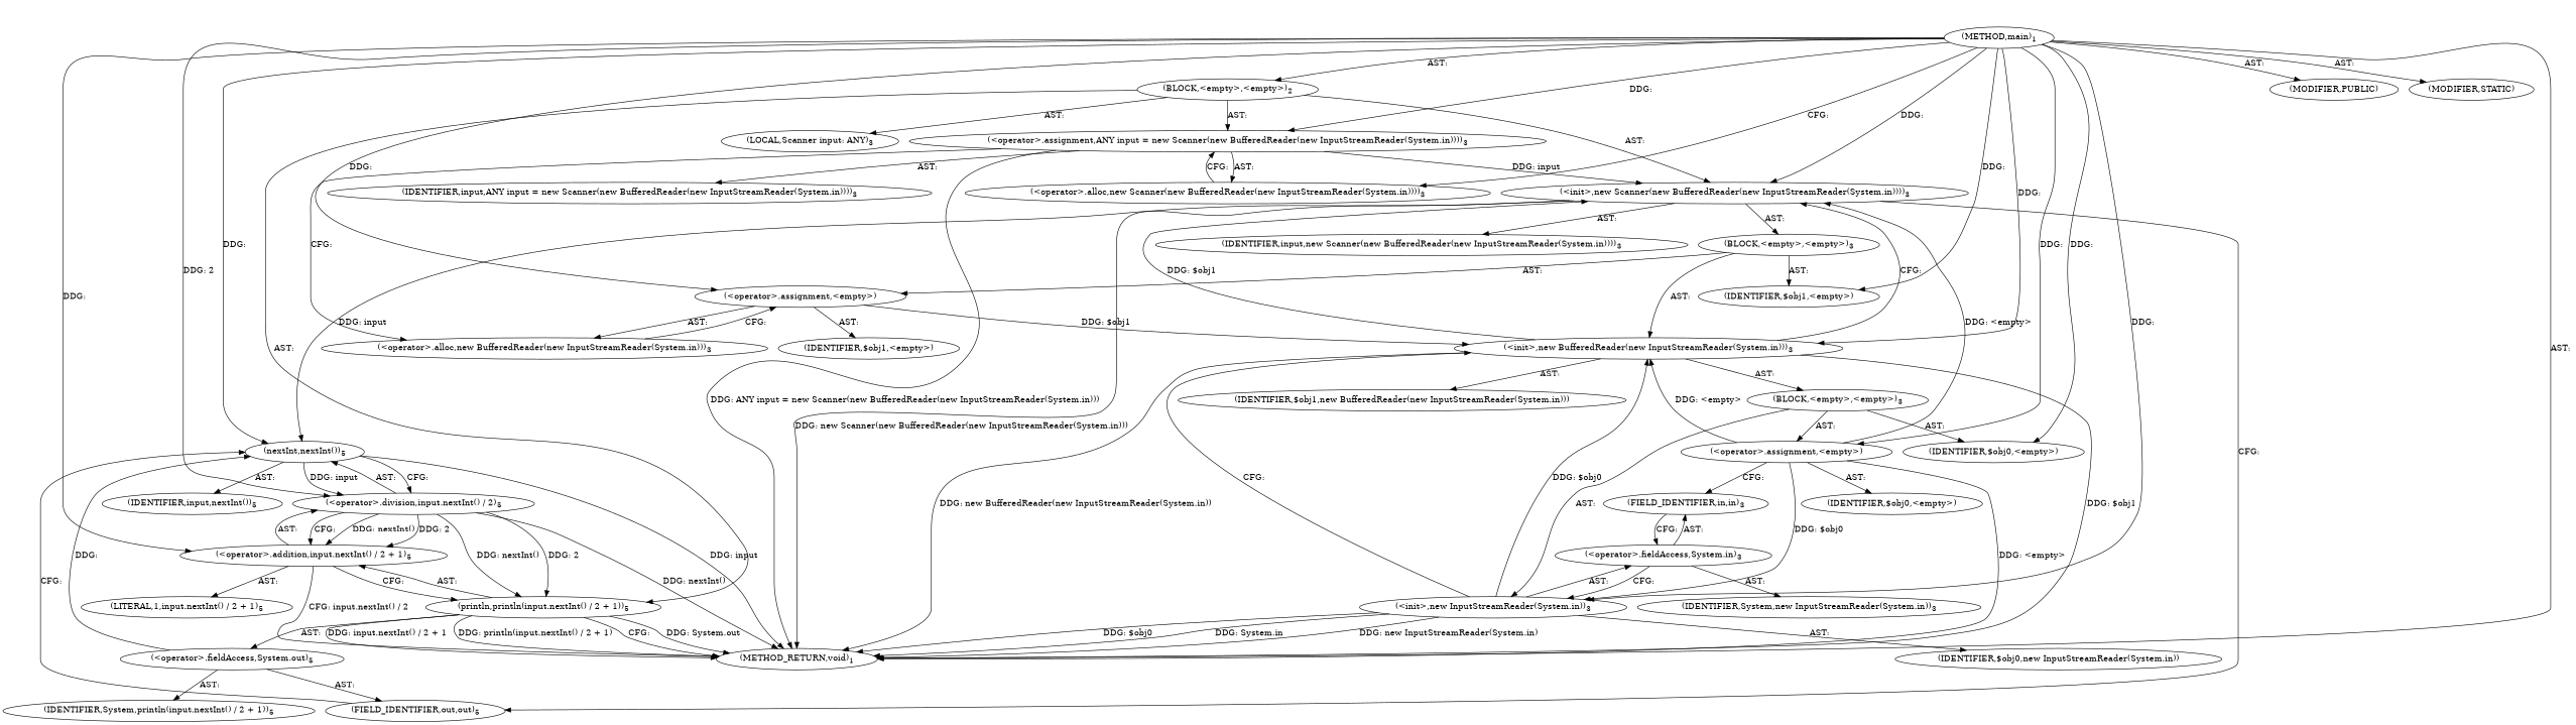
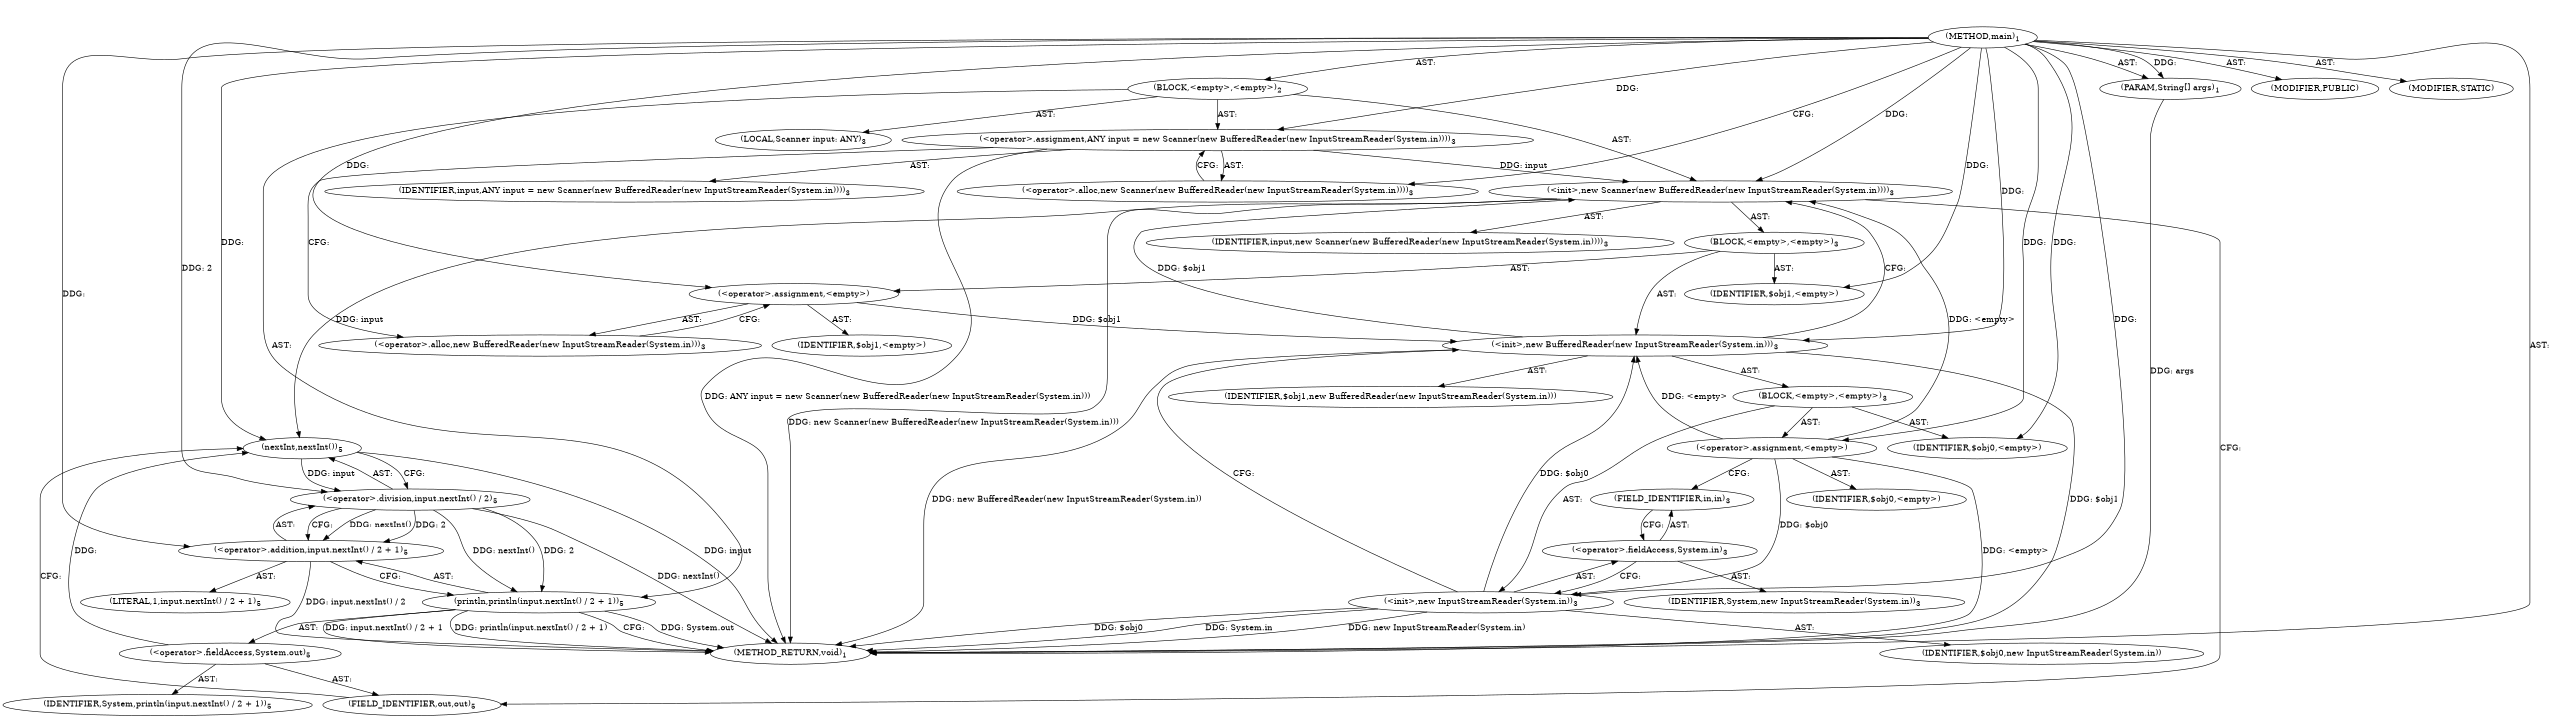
  digraph {
    n1 [label=<(METHOD,main)<SUB>1</SUB>>]
+   n2 [label=<(PARAM,String[] args)<SUB>1</SUB>>]
    n3 [label=<(BLOCK,&lt;empty&gt;,&lt;empty&gt;)<SUB>2</SUB>>]
    n4 [label=<(&lt;operator&gt;.assignment,ANY input = new Scanner(new BufferedReader(new InputStreamReader(System.in))))<SUB>3</SUB>>]
    n5 [label=<(&lt;operator&gt;.alloc,new Scanner(new BufferedReader(new InputStreamReader(System.in))))<SUB>3</SUB>>]
    n6 [label=<(&lt;init&gt;,new Scanner(new BufferedReader(new InputStreamReader(System.in))))<SUB>3</SUB>>]
    n7 [label=<(&lt;operator&gt;.assignment,&lt;empty&gt;)>]
    n8 [label=<(&lt;init&gt;,new BufferedReader(new InputStreamReader(System.in)))<SUB>3</SUB>>]
    n9 [label=<(&lt;operator&gt;.assignment,&lt;empty&gt;)>]
    n10 [label=<(&lt;init&gt;,new InputStreamReader(System.in))<SUB>3</SUB>>]
    n11 [label=<(IDENTIFIER,$obj0,&lt;empty&gt;)>]
    n12 [label=<(IDENTIFIER,$obj1,&lt;empty&gt;)>]
    n13 [label=<(&lt;operator&gt;.addition,input.nextInt() / 2 + 1)<SUB>5</SUB>>]
    n14 [label=<(&lt;operator&gt;.division,input.nextInt() / 2)<SUB>5</SUB>>]
    n15 [label=<(nextInt,nextInt())<SUB>5</SUB>>]
    n16 [label=<(MODIFIER,PUBLIC)>]
    n17 [label=<(MODIFIER,STATIC)>]
    n18 [label=<(METHOD_RETURN,void)<SUB>1</SUB>>]
    n19 [label=<(println,println(input.nextInt() / 2 + 1))<SUB>5</SUB>>]
    n20 [label=<(LOCAL,Scanner input: ANY)<SUB>3</SUB>>]
    n21 [label=<(IDENTIFIER,input,ANY input = new Scanner(new BufferedReader(new InputStreamReader(System.in))))<SUB>3</SUB>>]
    n22 [label=<(&lt;operator&gt;.alloc,new BufferedReader(new InputStreamReader(System.in)))<SUB>3</SUB>>]
    n23 [label=<(IDENTIFIER,input,new Scanner(new BufferedReader(new InputStreamReader(System.in))))<SUB>3</SUB>>]
    n24 [label=<(BLOCK,&lt;empty&gt;,&lt;empty&gt;)<SUB>3</SUB>>]
    n25 [label=<(FIELD_IDENTIFIER,out,out)<SUB>5</SUB>>]
    n26 [label=<(IDENTIFIER,$obj1,&lt;empty&gt;)>]
    n27 [label=<(IDENTIFIER,$obj1,new BufferedReader(new InputStreamReader(System.in)))>]
    n28 [label=<(BLOCK,&lt;empty&gt;,&lt;empty&gt;)<SUB>3</SUB>>]
    n29 [label=<(IDENTIFIER,$obj0,&lt;empty&gt;)>]
    n30 [label=<(FIELD_IDENTIFIER,in,in)<SUB>3</SUB>>]
    n31 [label=<(IDENTIFIER,$obj0,new InputStreamReader(System.in))>]
    n32 [label=<(&lt;operator&gt;.fieldAccess,System.in)<SUB>3</SUB>>]
    n33 [label=<(&lt;operator&gt;.fieldAccess,System.out)<SUB>5</SUB>>]
    n34 [label=<(LITERAL,1,input.nextInt() / 2 + 1)<SUB>5</SUB>>]
-   n35 [label=<(IDENTIFIER,input,nextInt())<SUB>5</SUB>>]
    n36 [label=<(IDENTIFIER,System,new InputStreamReader(System.in))<SUB>3</SUB>>]
    n37 [label=<(IDENTIFIER,System,println(input.nextInt() / 2 + 1))<SUB>5</SUB>>]
+   n1 -> n2 [label="AST: "]
+   n1 -> n2 [label="DDG: "]
    n1 -> n3 [label="AST: "]
    n1 -> n4 [label="DDG: "]
    n1 -> n5 [label="CFG: "]
    n1 -> n6 [label="DDG: "]
    n1 -> n7 [label="DDG: "]
    n1 -> n8 [label="DDG: "]
    n1 -> n9 [label="DDG: "]
    n1 -> n10 [label="DDG: "]
    n1 -> n11 [label="DDG: "]
    n1 -> n12 [label="DDG: "]
    n1 -> n13 [label="DDG: "]
    n1 -> n14 [label="DDG: 2"]
    n1 -> n15 [label="DDG: "]
    n1 -> n16 [label="AST: "]
    n1 -> n17 [label="AST: "]
    n1 -> n18 [label="AST: "]
+   n2 -> n18 [label="DDG: args"]
    n3 -> n4 [label="AST: "]
    n3 -> n6 [label="AST: "]
    n3 -> n19 [label="AST: "]
    n3 -> n20 [label="AST: "]
    n4 -> n5 [label="AST: "]
    n4 -> n6 [label="DDG: input"]
    n4 -> n18 [label="DDG: ANY input = new Scanner(new BufferedReader(new InputStreamReader(System.in)))"]
    n4 -> n21 [label="AST: "]
    n4 -> n22 [label="CFG: "]
    n5 -> n4 [label="CFG: "]
    n6 -> n15 [label="DDG: input"]
    n6 -> n18 [label="DDG: new Scanner(new BufferedReader(new InputStreamReader(System.in)))"]
    n6 -> n23 [label="AST: "]
    n6 -> n24 [label="AST: "]
    n6 -> n25 [label="CFG: "]
    n7 -> n8 [label="DDG: $obj1"]
    n7 -> n22 [label="AST: "]
    n7 -> n26 [label="AST: "]
    n8 -> n6 [label="CFG: "]
    n8 -> n6 [label="DDG: $obj1"]
    n8 -> n18 [label="DDG: $obj1"]
    n8 -> n18 [label="DDG: new BufferedReader(new InputStreamReader(System.in))"]
    n8 -> n27 [label="AST: "]
    n8 -> n28 [label="AST: "]
    n9 -> n6 [label="DDG: &lt;empty&gt;"]
    n9 -> n8 [label="DDG: &lt;empty&gt;"]
    n9 -> n10 [label="DDG: $obj0"]
    n9 -> n18 [label="DDG: &lt;empty&gt;"]
    n9 -> n29 [label="AST: "]
    n9 -> n30 [label="CFG: "]
    n10 -> n8 [label="CFG: "]
    n10 -> n8 [label="DDG: $obj0"]
    n10 -> n18 [label="DDG: $obj0"]
    n10 -> n18 [label="DDG: System.in"]
    n10 -> n18 [label="DDG: new InputStreamReader(System.in)"]
    n10 -> n31 [label="AST: "]
    n10 -> n32 [label="AST: "]
    n13 -> n14 [label="AST: "]
-   n13 -> n18 [label="CFG: input.nextInt() / 2"]
+   n13 -> n18 [label="DDG: input.nextInt() / 2"]
    n13 -> n19 [label="CFG: "]
    n13 -> n34 [label="AST: "]
    n14 -> n13 [label="CFG: "]
    n14 -> n13 [label="DDG: nextInt()"]
    n14 -> n13 [label="DDG: 2"]
    n14 -> n15 [label="AST: "]
    n14 -> n18 [label="DDG: nextInt()"]
    n14 -> n19 [label="DDG: nextInt()"]
    n14 -> n19 [label="DDG: 2"]
    n15 -> n14 [label="CFG: "]
    n15 -> n14 [label="DDG: input"]
    n15 -> n18 [label="DDG: input"]
-   n15 -> n35 [label="AST: "]
    n19 -> n13 [label="AST: "]
    n19 -> n18 [label="CFG: "]
    n19 -> n18 [label="DDG: System.out"]
    n19 -> n18 [label="DDG: input.nextInt() / 2 + 1"]
    n19 -> n18 [label="DDG: println(input.nextInt() / 2 + 1)"]
    n19 -> n33 [label="AST: "]
    n22 -> n7 [label="CFG: "]
    n24 -> n7 [label="AST: "]
    n24 -> n8 [label="AST: "]
    n24 -> n12 [label="AST: "]
    n25 -> n15 [label="CFG: "]
    n28 -> n9 [label="AST: "]
    n28 -> n10 [label="AST: "]
    n28 -> n11 [label="AST: "]
    n30 -> n32 [label="CFG: "]
    n32 -> n10 [label="CFG: "]
    n32 -> n30 [label="AST: "]
    n32 -> n36 [label="AST: "]
    n33 -> n15 [label="DDG: "]
    n33 -> n25 [label="AST: "]
    n33 -> n37 [label="AST: "]
  }
